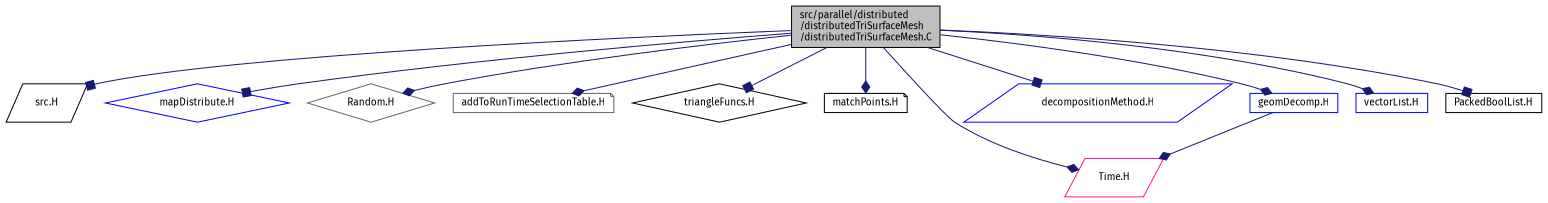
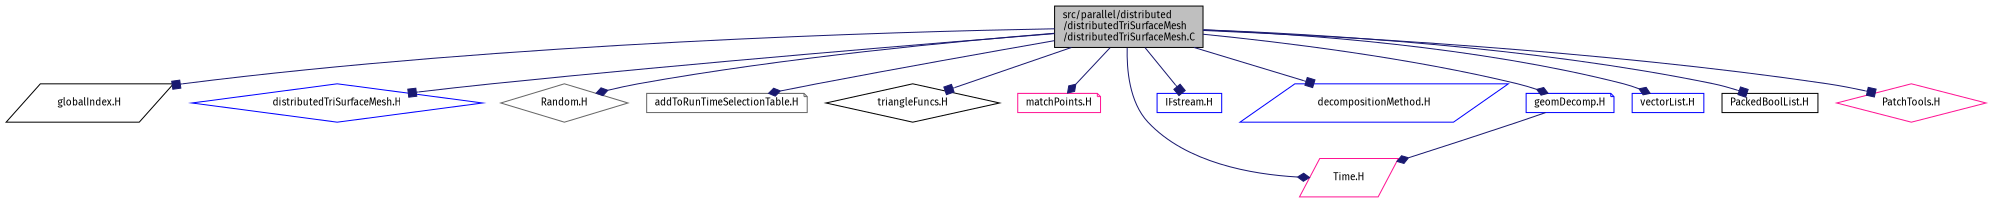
  digraph {
    fontname="Fira Sans"
    node [color=blue fontname="Fira Sans" fontsize=10 shape=box]
    edge [arrowhead=box color=midnightblue fontname="Fira Sans" fontsize=10 labelfontname=Helvetica labelfontsize=10 style=solid]
    n1 [color=black fillcolor=grey75 fontcolor=black height=0.2 label="src/parallel/distributed\l/distributedTriSurfaceMesh\l/distributedTriSurfaceMesh.C" style=filled width=0.4]
-   n2 [color=black height=0.2 label="src.H" shape=parallelogram width=0.4]
-   n3 [height=0.2 label="mapDistribute.H" shape=diamond width=0.4]
+   n2 [color=black height=0.2 label="globalIndex.H" shape=parallelogram width=0.4]
+   n3 [height=0.2 label="distributedTriSurfaceMesh.H" shape=diamond width=0.4]
    n4 [color=gray40 height=0.2 label="Random.H" shape=diamond width=0.4]
    n5 [color=gray40 height=0.2 label="addToRunTimeSelectionTable.H" shape=note width=0.4]
    n6 [color=black height=0.2 label="triangleFuncs.H" shape=diamond width=0.4]
-   n7 [color=black height=0.2 label="matchPoints.H" shape=note width=0.4]
+   n7 [color=deeppink height=0.2 label="matchPoints.H" shape=note width=0.4]
    n8 [color=deeppink height=0.2 label="Time.H" shape=parallelogram width=0.4]
+   n9 [height=0.2 label="IFstream.H" width=0.4]
    n10 [height=0.2 label="decompositionMethod.H" shape=parallelogram width=0.4]
-   n11 [height=0.2 label="geomDecomp.H" width=0.4]
+   n11 [height=0.2 label="geomDecomp.H" shape=note width=0.4]
    n12 [height=0.2 label="vectorList.H" width=0.4]
    n13 [color=black height=0.2 label="PackedBoolList.H" width=0.4]
+   n14 [color=deeppink height=0.2 label="PatchTools.H" shape=diamond width=0.4]
    n1 -> n2
    n1 -> n3
    n1 -> n4 [arrowhead=diamond]
    n1 -> n5 [arrowhead=diamond]
    n1 -> n6
    n1 -> n7 [arrowhead=diamond]
    n1 -> n8 [arrowhead=diamond]
+   n1 -> n9
    n1 -> n10
    n1 -> n11 [arrowhead=diamond]
    n1 -> n12 [arrowhead=diamond]
    n1 -> n13
+   n1 -> n14
    n11 -> n8 [arrowhead=diamond]
  }
